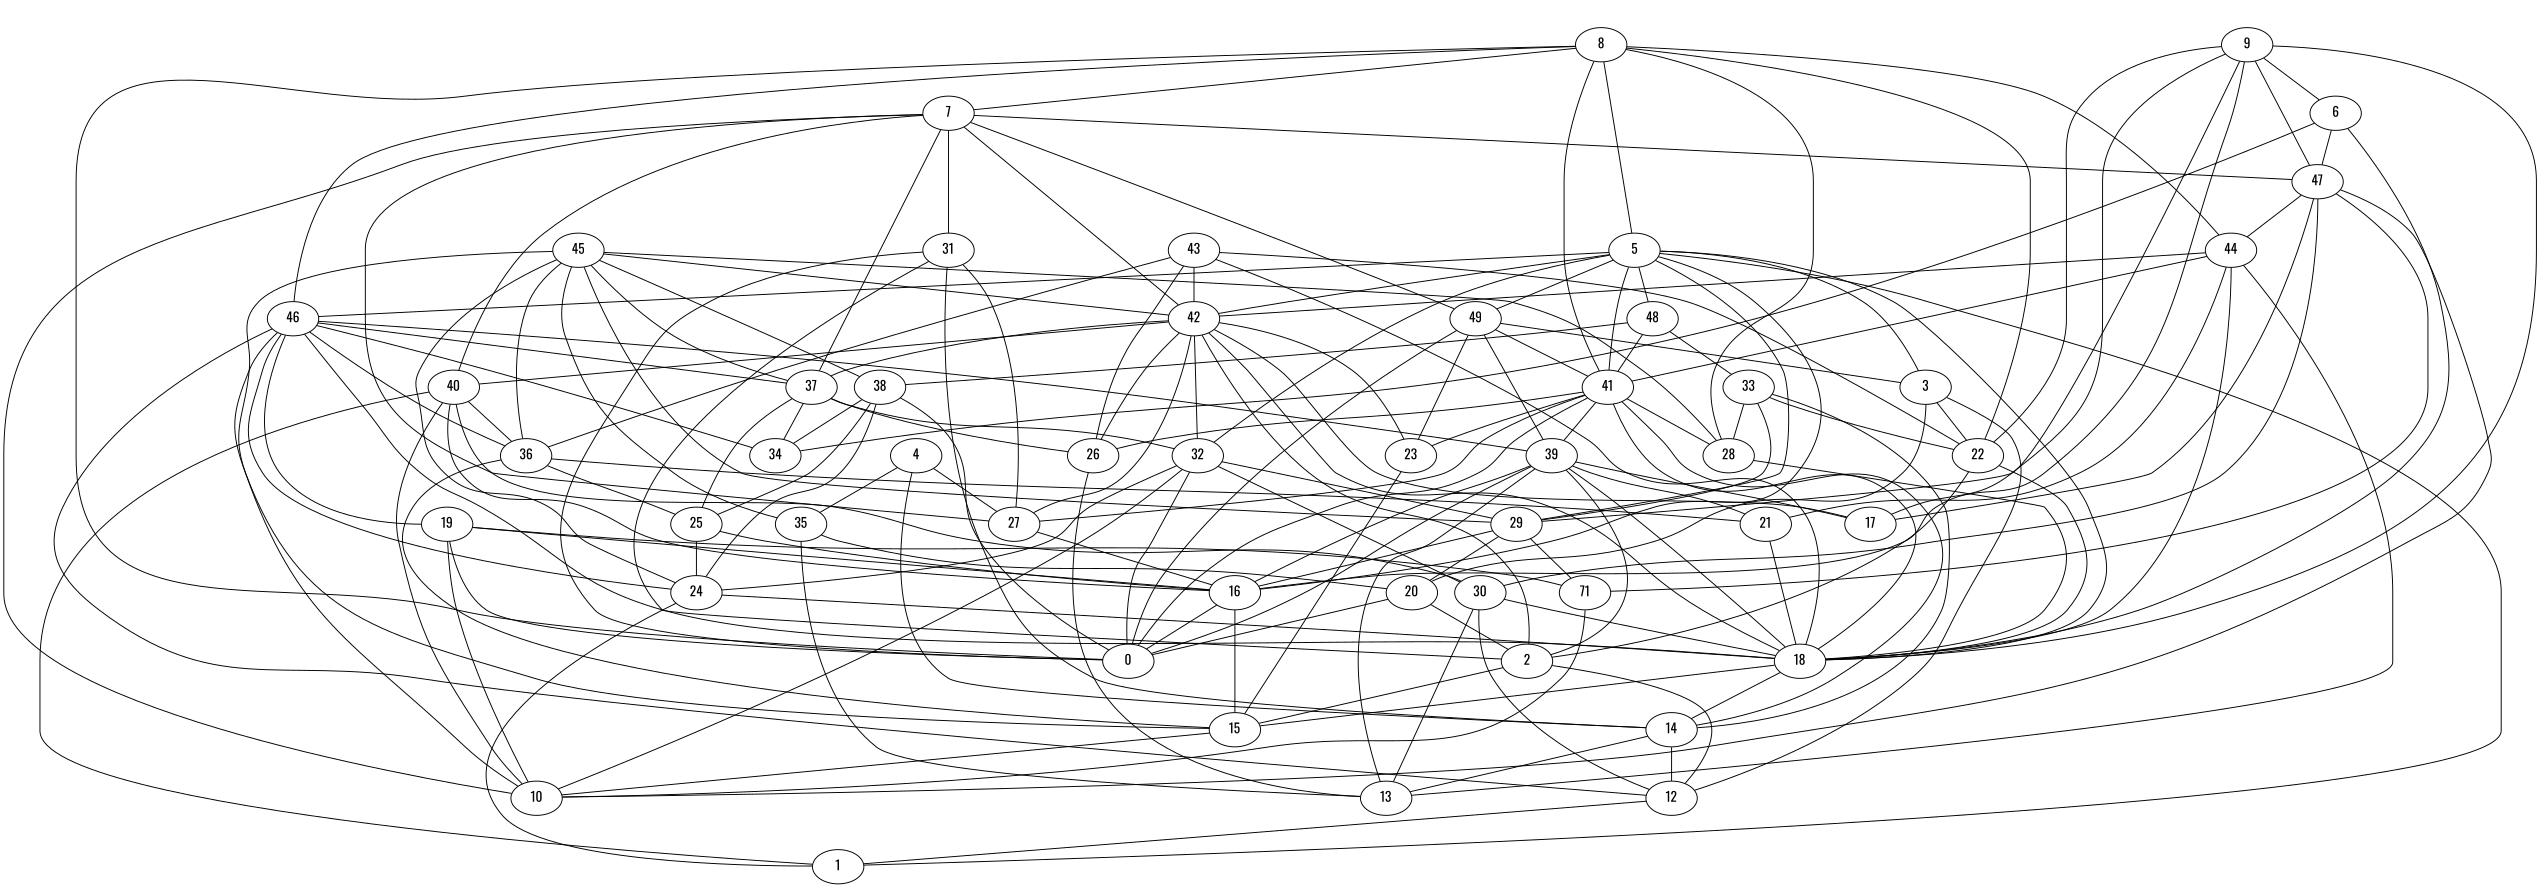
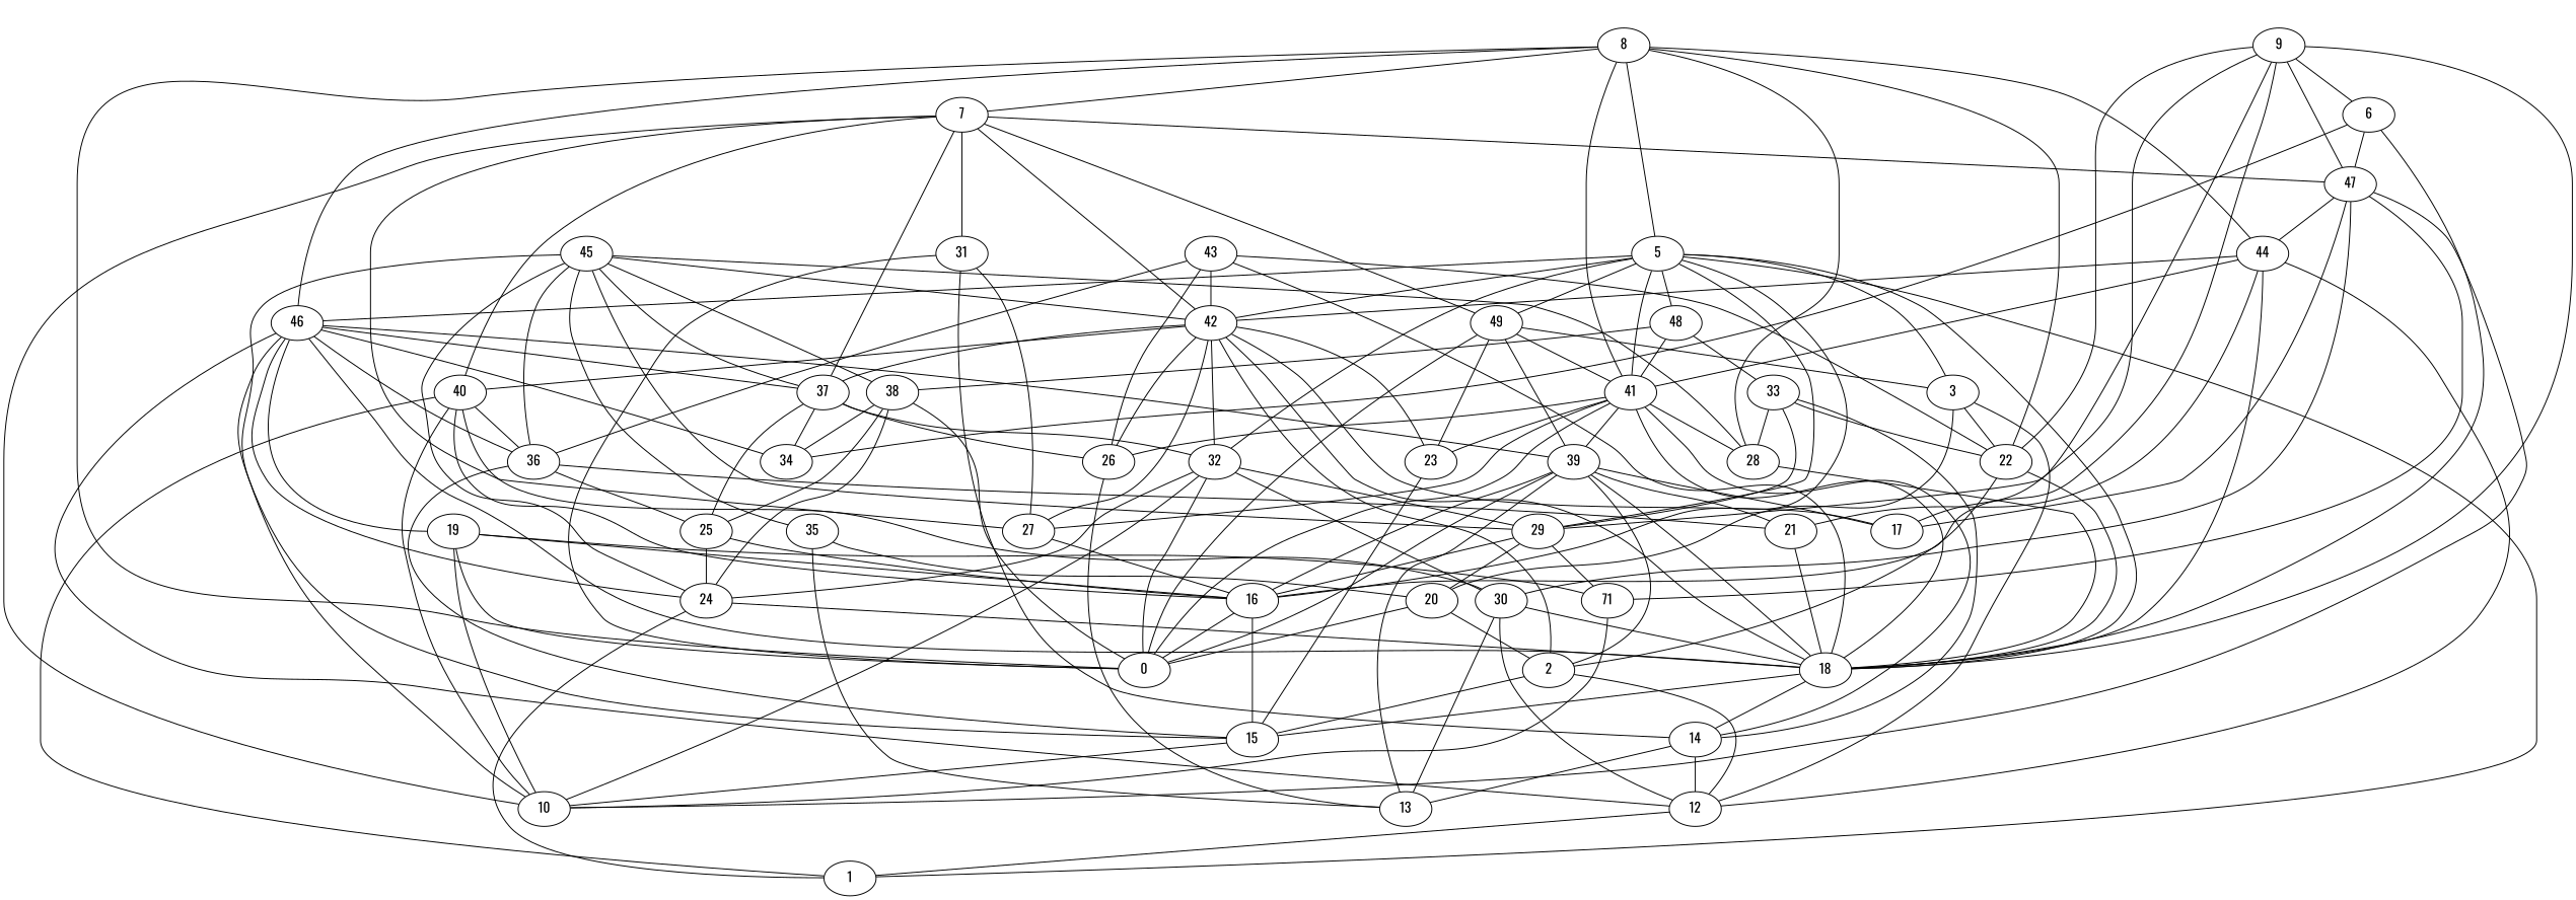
  digraph {
    fontname=Oswald
    node [fontname=Oswald]
    edge [color=black dir=none fontname=Oswald]
    31
    27
    2
    0
    14
    16
    15
    12
    13
    36
    25
    21
    24
    10
    48
    33
    41
    38
    29
    22
    28
    18
    26
    39
    23
    43
    42
    37
    32
    17
    40
    20
    n33 [label=71]
    34
    1
-   4
    35
    30
    9
    6
    47
    49
    3
    44
    45
    8
    46
    7
    5
    19
    subgraph sub_1 {
      31
      27
      2
      0
      14
      16
      15
      12
      13
      36
      25
      21
      24
      10
      48
      33
      41
      38
      29
      22
      28
      18
      26
      39
      23
      43
      42
      37
      32
      17
      40
      20
      n33
      34
      1
-     4
      35
      30
      9
      6
      47
      49
      3
      44
      45
      8
      46
      7
      5
      19
    }
    31 -> 27
-   31 -> 2
    31 -> 0
    31 -> 14
    27 -> 16
    2 -> 15
    2 -> 12
    14 -> 12
    14 -> 13
    16 -> 0
    16 -> 15
    15 -> 10
    12 -> 1
    36 -> 15
    36 -> 25
    36 -> 21
    25 -> 16
    25 -> 24
    21 -> 18
    24 -> 18
    24 -> 1
    48 -> 33
    48 -> 41
    48 -> 38
    33 -> 14
    33 -> 29
    33 -> 22
    33 -> 28
    41 -> 27
    41 -> 0
    41 -> 14
    41 -> 28
    41 -> 18
    41 -> 26
    41 -> 39
    41 -> 23
    38 -> 0
    38 -> 25
    38 -> 24
    38 -> 34
    29 -> 16
    29 -> 20
    29 -> n33
    22 -> 2
    22 -> 18
    28 -> 18
    18 -> 14
    18 -> 15
    26 -> 13
    39 -> 2
    39 -> 0
    39 -> 16
    39 -> 13
    39 -> 21
    39 -> 18
    39 -> 17
    23 -> 15
    43 -> 36
    43 -> 22
    43 -> 18
    43 -> 26
    43 -> 42
    42 -> 27
    42 -> 2
    42 -> 18
    42 -> 26
    42 -> 23
    42 -> 37
    42 -> 32
    42 -> 17
    42 -> 40
    37 -> 25
    37 -> 26
    37 -> 32
    37 -> 34
    32 -> 0
    32 -> 24
    32 -> 10
    32 -> 29
    32 -> 30
    40 -> 16
    40 -> 36
    40 -> 10
    40 -> 1
    40 -> 30
    20 -> 2
    20 -> 0
    n33 -> 10
-   4 -> 27
-   4 -> 14
-   4 -> 35
    35 -> 13
    35 -> 20
    30 -> 12
    30 -> 13
    30 -> 18
    9 -> 16
    9 -> 29
    9 -> 22
    9 -> 18
    9 -> 17
    9 -> 6
    9 -> 47
    6 -> 18
    6 -> 34
    6 -> 47
    47 -> 10
    47 -> 17
    47 -> n33
    47 -> 30
    47 -> 44
    49 -> 0
    49 -> 41
    49 -> 39
    49 -> 23
    49 -> 3
    3 -> 12
    3 -> 22
    3 -> 20
-   44 -> 13
+   44 -> 12
    44 -> 21
    44 -> 41
    44 -> 18
    44 -> 42
    45 -> 36
    45 -> 24
    45 -> 10
    45 -> 38
    45 -> 29
    45 -> 28
    45 -> 42
    45 -> 37
    45 -> 35
    8 -> 0
    8 -> 41
    8 -> 22
    8 -> 28
    8 -> 44
    8 -> 46
    8 -> 7
    8 -> 5
    46 -> 15
    46 -> 12
    46 -> 36
    46 -> 24
    46 -> 18
    46 -> 39
    46 -> 37
    46 -> 34
    46 -> 19
    7 -> 31
    7 -> 27
    7 -> 10
    7 -> 42
    7 -> 37
    7 -> 40
    7 -> 47
    7 -> 49
    5 -> 16
    5 -> 48
    5 -> 41
    5 -> 29
    5 -> 18
    5 -> 42
    5 -> 32
    5 -> 1
    5 -> 49
    5 -> 3
    5 -> 46
    19 -> 0
    19 -> 16
    19 -> 10
    19 -> n33
  }
